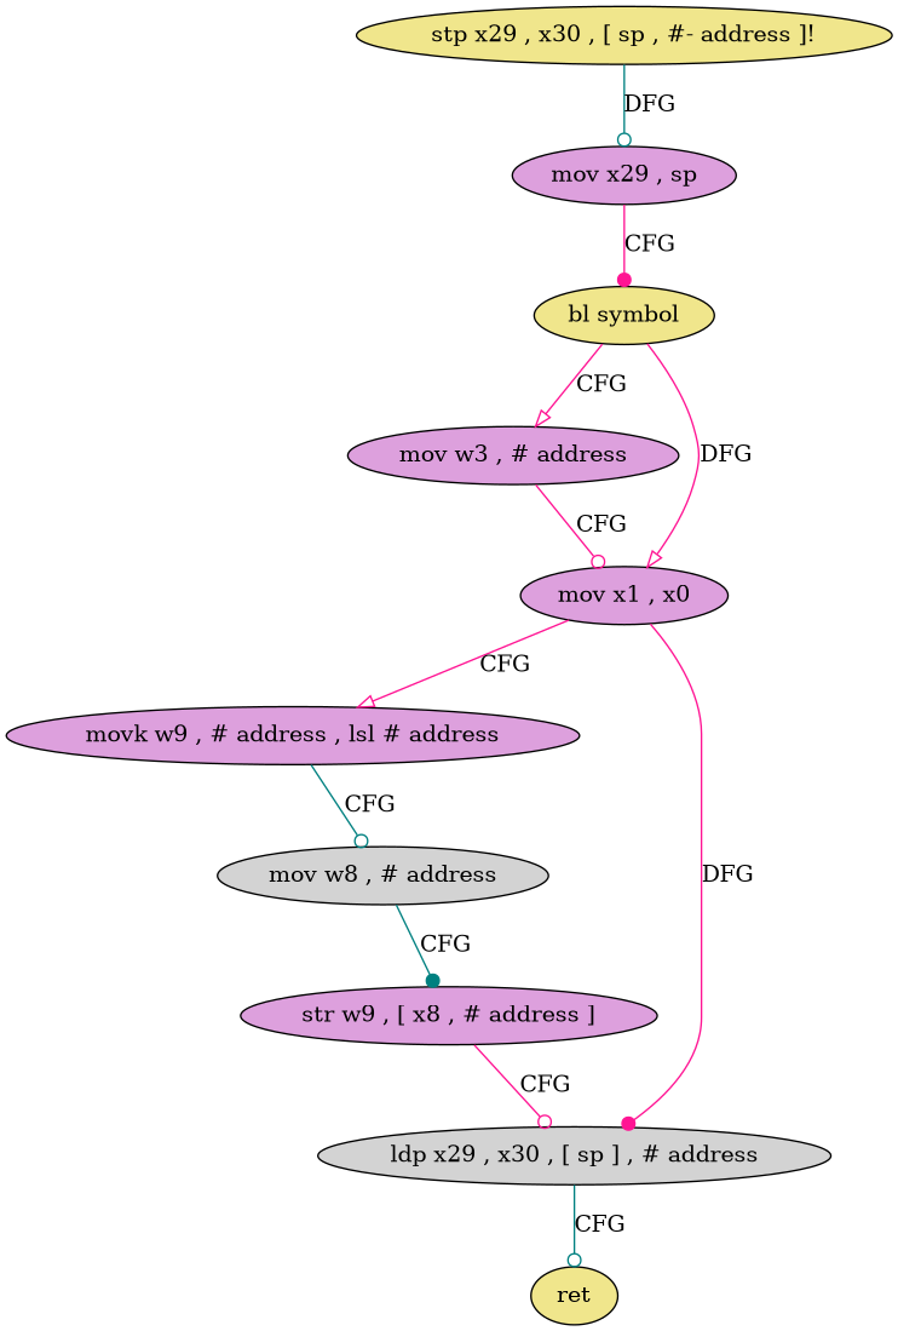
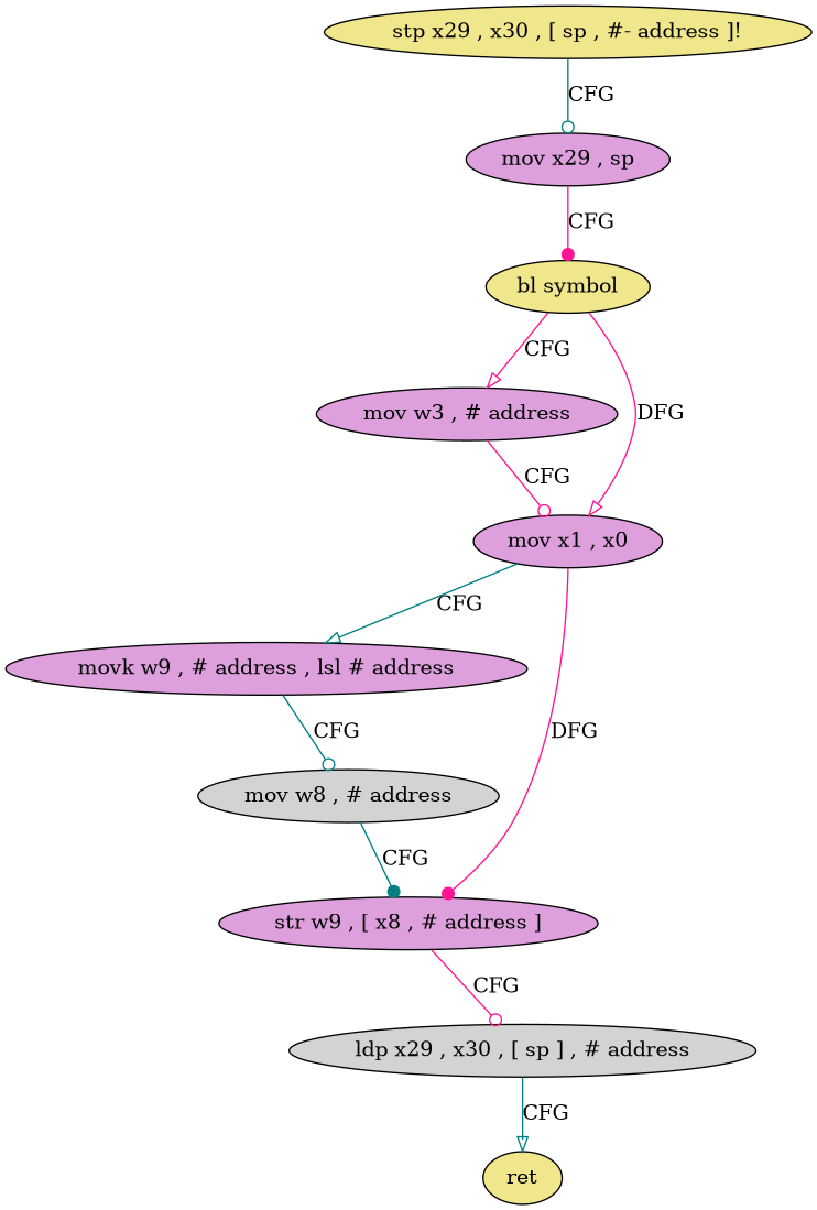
  digraph {
    node [fillcolor=plum style=filled]
    edge [arrowhead=odot color=deeppink]
    n1 [fillcolor=khaki label="stp x29 , x30 , [ sp , #- address ]!"]
    n2 [label="mov x29 , sp"]
    n3 [fillcolor=khaki label="bl symbol"]
    n4 [label="mov w3 , # address"]
    n5 [label="mov x1 , x0"]
    n6 [label="movk w9 , # address , lsl # address"]
    n7 [label="str w9 , [ x8 , # address ]"]
    n8 [fillcolor=lightgrey label="mov w8 , # address"]
    n9 [fillcolor=lightgrey label="ldp x29 , x30 , [ sp ] , # address"]
    n10 [fillcolor=khaki label=ret]
-   n1 -> n2 [color=teal label=DFG]
+   n1 -> n2 [color=teal label=CFG]
    n2 -> n3 [arrowhead=dot label=CFG]
    n3 -> n4 [arrowhead=onormal label=CFG]
    n3 -> n5 [arrowhead=onormal label=DFG]
    n4 -> n5 [label=CFG]
-   n5 -> n6 [arrowhead=onormal label=CFG]
-   n5 -> n9 [arrowhead=dot label=DFG]
+   n5 -> n6 [arrowhead=onormal color=teal label=CFG]
+   n5 -> n7 [arrowhead=dot label=DFG]
    n6 -> n8 [color=teal label=CFG]
    n7 -> n9 [label=CFG]
    n8 -> n7 [arrowhead=dot color=teal label=CFG]
-   n9 -> n10 [color=teal label=CFG]
+   n9 -> n10 [arrowhead=onormal color=teal label=CFG]
  }
